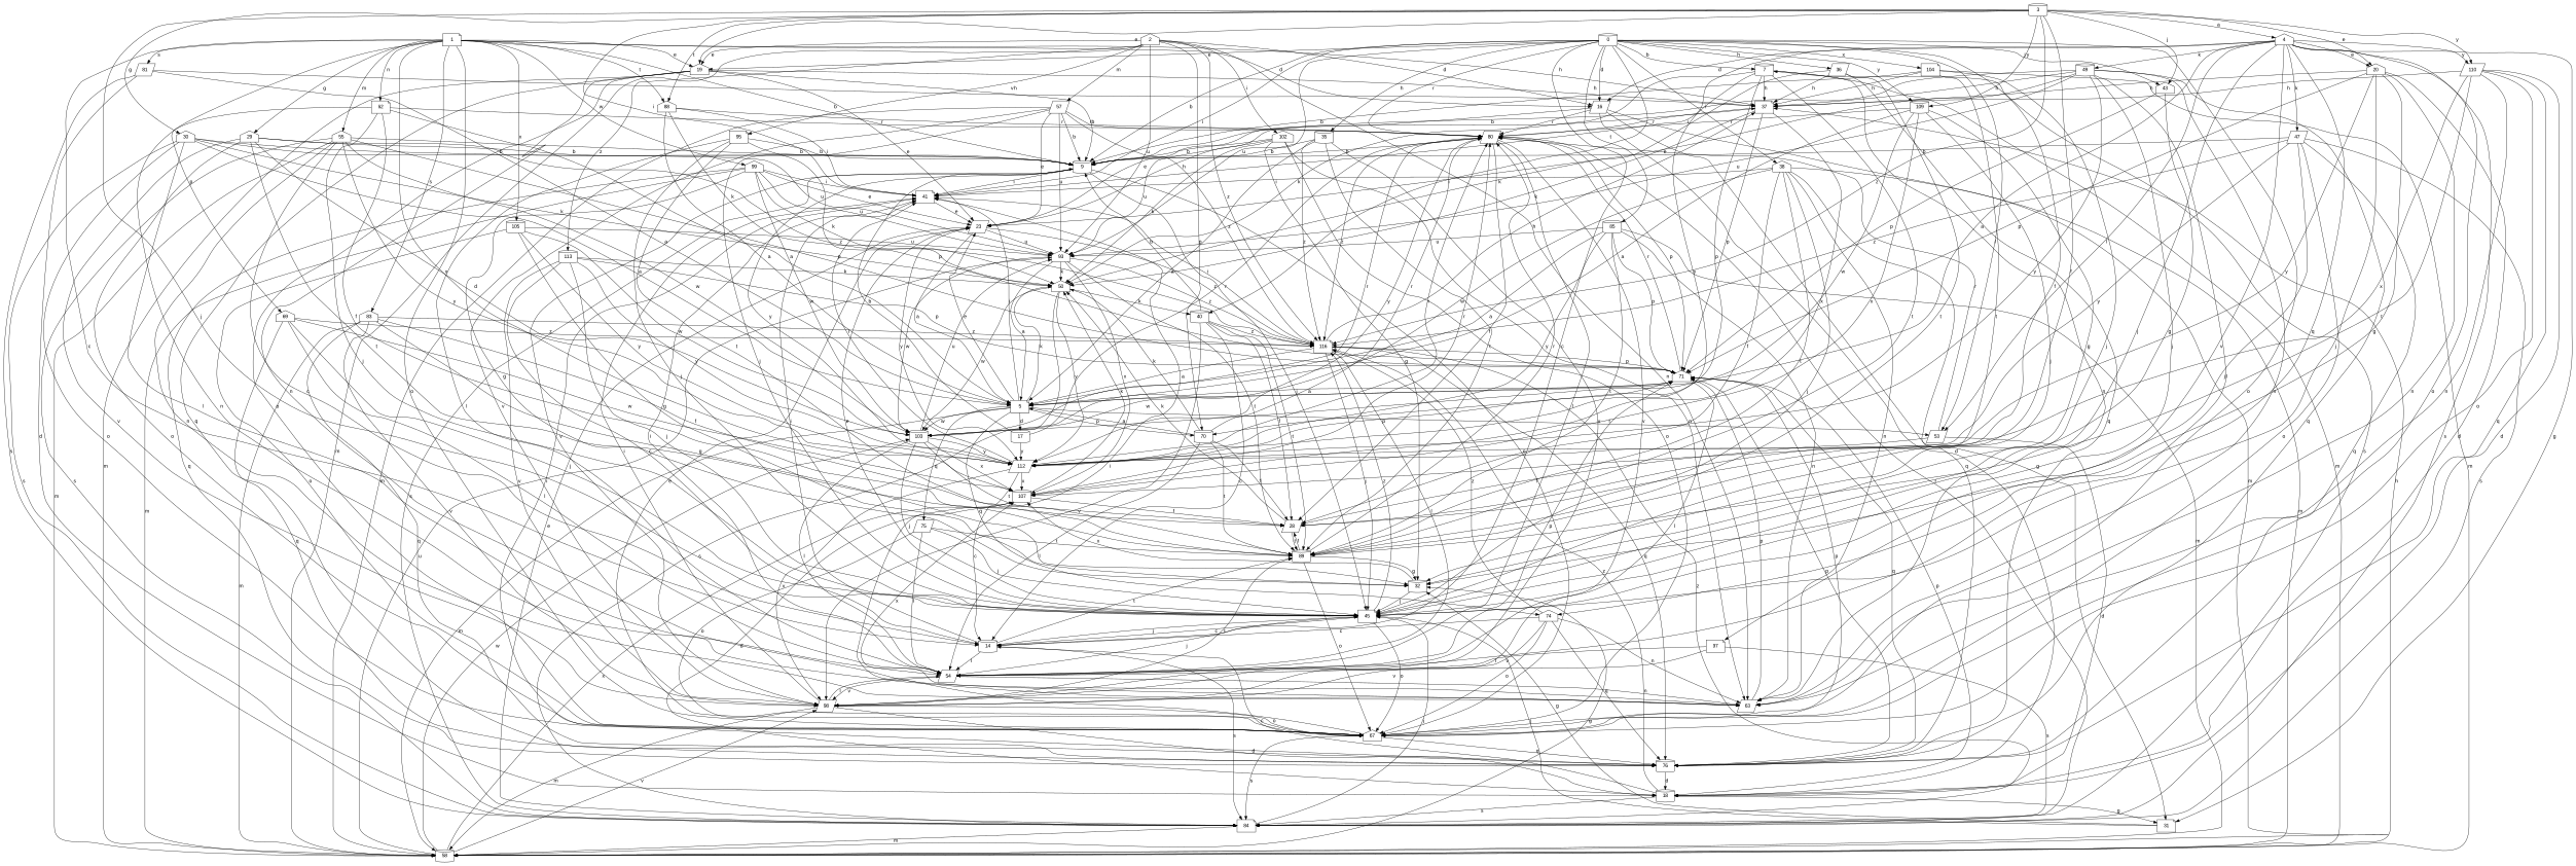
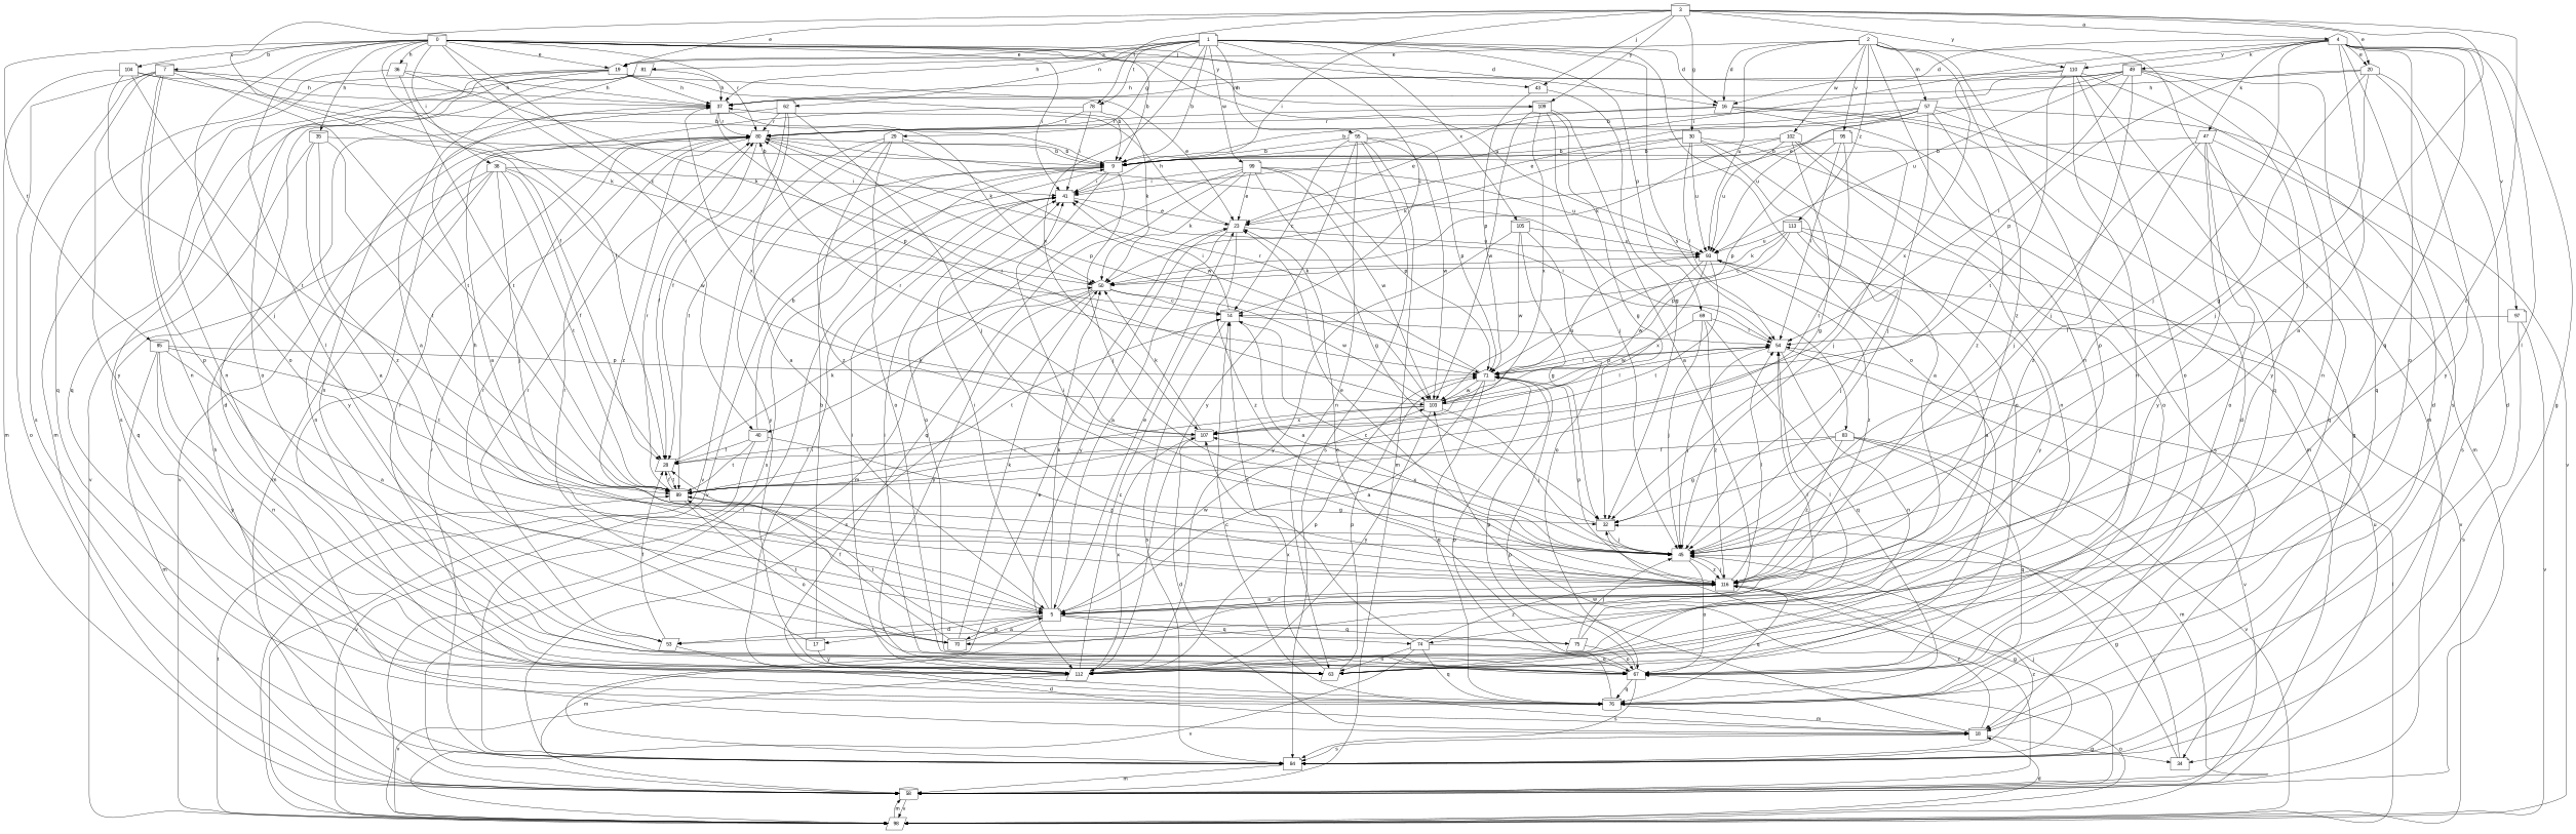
  strict digraph {
    fontname="Liberation Sans"
    node [fontname="Liberation Sans" shape=cylinder]
    edge [fontname="Liberation Sans"]
    0
    7
    9
    14
    16 [shape=parallelogram]
    19 [shape=house]
    28 [shape=parallelogram]
    35
    36 [shape=parallelogram]
    38 [shape=house]
    40
    41 [shape=note]
    43 [shape=house]
    53 [shape=parallelogram]
    67 [shape=house]
    80 [shape=parallelogram]
    85
    93 [shape=house]
    104 [shape=note]
    109
    37 [shape=note]
    58
    63 [shape=parallelogram]
    70
    84 [shape=note]
    50 [shape=house]
    89
    112 [shape=parallelogram]
    45 [shape=note]
    98 [shape=parallelogram]
    54 [shape=parallelogram]
-   31 [shape=note]
+   31 [shape=note label=34]
    23 [shape=parallelogram]
    18
    76
    116 [shape=note]
    5 [shape=note]
    103
    71 [shape=house]
    32
    107
    1 [shape=note]
    29 [shape=house]
    55 [shape=house]
    62 [shape=note]
    69 [shape=house]
    81 [shape=parallelogram]
    83 [shape=house]
-   88 [shape=house]
-   99 [shape=house]
+   88 [shape=house label=78]
+   99 [shape=note]
    105
    2 [shape=house]
    57 [shape=parallelogram]
    95 [shape=note]
    102 [shape=house]
    113
    3
    4 [shape=house]
    20 [shape=house]
-   30 [shape=house]
+   30 [shape=note]
    110 [shape=parallelogram]
    47 [shape=parallelogram]
    49
    74 [shape=house]
    97 [shape=note]
    17
    75 [shape=parallelogram]
    0 -> 7 [label=b]
    0 -> 9 [label=b]
    0 -> 14 [label=c]
    0 -> 16 [label=d]
    0 -> 19 [label=e]
    0 -> 28 [label=f]
    0 -> 35 [label=h]
    0 -> 36 [label=h]
    0 -> 38 [label=i]
    0 -> 40 [label=i]
    0 -> 41 [label=i]
    0 -> 43 [label=j]
    0 -> 53 [label=l]
    0 -> 67 [label=o]
    0 -> 80 [label=r]
    0 -> 85 [label=t]
    0 -> 93 [label=u]
    0 -> 104 [label=x]
    0 -> 109 [label=y]
    7 -> 37 [label=h]
-   7 -> 58 [label=m]
+   7 -> 58 [label=o]
    7 -> 63 [label=n]
    7 -> 70 [label=p]
-   84 -> 7 [label=s]
+   7 -> 84 [label=s]
    7 -> 50 [label=k]
    7 -> 89 [label=t]
    7 -> 112 [label=y]
    9 -> 41 [label=i]
    9 -> 67 [label=o]
    9 -> 84 [label=s]
    9 -> 112 [label=y]
    9 -> 45 [label=j]
    9 -> 98 [label=v]
    14 -> 41 [label=i]
    14 -> 84 [label=s]
    14 -> 89 [label=t]
-   14 -> 45 [label=j]
+   14 -> 45 [label=a]
    14 -> 54 [label=l]
    16 -> 80 [label=r]
    16 -> 58 [label=m]
    16 -> 31 [label=g]
    16 -> 23 [label=e]
    16 -> 18 [label=d]
    19 -> 9 [label=b]
    19 -> 67 [label=o]
    19 -> 37 [label=h]
    19 -> 58 [label=m]
    19 -> 63 [label=n]
    19 -> 23 [label=e]
    19 -> 76 [label=q]
    28 -> 50 [label=k]
    28 -> 89 [label=t]
    35 -> 9 [label=b]
    35 -> 89 [label=t]
    35 -> 98 [label=v]
    35 -> 116 [label=z]
    35 -> 5 [label=a]
    36 -> 37 [label=h]
    36 -> 50 [label=k]
    36 -> 89 [label=t]
    36 -> 76 [label=q]
    38 -> 28 [label=f]
    38 -> 41 [label=i]
    38 -> 58 [label=m]
    38 -> 63 [label=n]
    38 -> 89 [label=t]
    38 -> 45 [label=j]
    38 -> 76 [label=q]
    38 -> 103 [label=w]
    40 -> 9 [label=b]
-   40 -> 14 [label=c]
+   50 -> 14 [label=c]
    40 -> 28 [label=f]
    40 -> 89 [label=t]
    40 -> 98 [label=v]
    40 -> 116 [label=z]
    41 -> 23 [label=e]
    43 -> 71 [label=p]
    43 -> 32 [label=g]
    53 -> 28 [label=f]
    53 -> 80 [label=r]
    53 -> 18 [label=d]
    67 -> 41 [label=i]
    67 -> 84 [label=s]
    67 -> 23 [label=e]
    67 -> 76 [label=q]
    67 -> 71 [label=p]
    80 -> 9 [label=b]
    80 -> 28 [label=f]
    80 -> 112 [label=y]
    80 -> 98 [label=v]
    80 -> 54 [label=l]
    80 -> 116 [label=z]
    80 -> 71 [label=p]
-   85 -> 93 [label=u]
+   113 -> 93 [label=u]
    85 -> 58 [label=m]
    85 -> 63 [label=n]
    85 -> 89 [label=t]
    85 -> 112 [label=y]
    85 -> 5 [label=a]
    85 -> 71 [label=p]
    93 -> 50 [label=k]
    93 -> 89 [label=t]
    93 -> 116 [label=z]
    93 -> 5 [label=a]
    93 -> 103 [label=w]
    93 -> 107 [label=x]
    104 -> 9 [label=b]
    104 -> 37 [label=h]
    104 -> 58 [label=m]
    104 -> 89 [label=t]
    104 -> 45 [label=j]
    109 -> 80 [label=r]
    109 -> 45 [label=j]
    109 -> 5 [label=a]
    109 -> 103 [label=w]
    109 -> 32 [label=g]
    109 -> 107 [label=x]
    37 -> 80 [label=r]
    37 -> 50 [label=k]
    37 -> 71 [label=p]
    37 -> 107 [label=x]
    58 -> 93 [label=u]
    58 -> 37 [label=h]
    58 -> 98 [label=v]
    58 -> 103 [label=w]
    58 -> 32 [label=g]
-   58 -> 107 [label=x]
    63 -> 71 [label=p]
    63 -> 107 [label=x]
    70 -> 28 [label=f]
    70 -> 80 [label=r]
    70 -> 50 [label=k]
    70 -> 89 [label=t]
    70 -> 54 [label=l]
    70 -> 5 [label=a]
    84 -> 80 [label=r]
    84 -> 58 [label=m]
    84 -> 45 [label=j]
    84 -> 23 [label=e]
    84 -> 116 [label=z]
    50 -> 40 [label=k]
    50 -> 84 [label=s]
    50 -> 112 [label=y]
    50 -> 103 [label=w]
    89 -> 28 [label=f]
    89 -> 67 [label=o]
    89 -> 80 [label=r]
    89 -> 32 [label=g]
    112 -> 14 [label=c]
    112 -> 41 [label=i]
    112 -> 80 [label=r]
    112 -> 98 [label=v]
    112 -> 71 [label=p]
    112 -> 107 [label=x]
    45 -> 14 [label=c]
    45 -> 67 [label=o]
    45 -> 23 [label=e]
    45 -> 116 [label=z]
    98 -> 41 [label=i]
    98 -> 67 [label=o]
    98 -> 58 [label=m]
    98 -> 89 [label=t]
    98 -> 54 [label=l]
    98 -> 18 [label=d]
    54 -> 41 [label=i]
    54 -> 63 [label=n]
    54 -> 45 [label=j]
    54 -> 98 [label=v]
    54 -> 71 [label=p]
    31 -> 45 [label=j]
    31 -> 32 [label=g]
    23 -> 93 [label=u]
    23 -> 37 [label=h]
    23 -> 112 [label=y]
    23 -> 116 [label=z]
    23 -> 5 [label=a]
    18 -> 14 [label=c]
    18 -> 84 [label=s]
    18 -> 31 [label=g]
    18 -> 116 [label=z]
    18 -> 71 [label=p]
    76 -> 41 [label=i]
-   76 -> 18 [label=d]
+   76 -> 18 [label=m]
    76 -> 71 [label=p]
    116 -> 41 [label=i]
    116 -> 37 [label=h]
    116 -> 45 [label=j]
    116 -> 54 [label=l]
    116 -> 76 [label=q]
    116 -> 5 [label=a]
    116 -> 71 [label=p]
    5 -> 41 [label=i]
    5 -> 53 [label=l]
    5 -> 58 [label=m]
    5 -> 70 [label=p]
    5 -> 50 [label=k]
    5 -> 23 [label=e]
    5 -> 103 [label=w]
    5 -> 74 [label=q]
    5 -> 17 [label=d]
    5 -> 75 [label=q]
    103 -> 80 [label=r]
    103 -> 93 [label=u]
    103 -> 89 [label=t]
    103 -> 112 [label=y]
    103 -> 45 [label=j]
    103 -> 54 [label=l]
    103 -> 107 [label=x]
    71 -> 80 [label=r]
    71 -> 54 [label=l]
    71 -> 76 [label=q]
    71 -> 5 [label=a]
    71 -> 103 [label=w]
    32 -> 45 [label=j]
    32 -> 107 [label=x]
    107 -> 28 [label=f]
    107 -> 80 [label=r]
    107 -> 50 [label=k]
    107 -> 18 [label=d]
    1 -> 9 [label=b]
    1 -> 14 [label=c]
    1 -> 16 [label=d]
    1 -> 19 [label=e]
    1 -> 67 [label=o]
    1 -> 37 [label=h]
    1 -> 107 [label=x]
    1 -> 29 [label=g]
    1 -> 55 [label=m]
    1 -> 62 [label=n]
    1 -> 69 [label=p]
    1 -> 81 [label=s]
    1 -> 83 [label=s]
    1 -> 88 [label=t]
    1 -> 99 [label=w]
    1 -> 105 [label=x]
    29 -> 9 [label=b]
    29 -> 67 [label=o]
    29 -> 89 [label=t]
    29 -> 98 [label=v]
    29 -> 116 [label=z]
-   29 -> 103 [label=d]
+   29 -> 103 [label=w]
    55 -> 9 [label=b]
    55 -> 14 [label=c]
    55 -> 58 [label=m]
    55 -> 63 [label=n]
    55 -> 84 [label=s]
    55 -> 112 [label=y]
    55 -> 103 [label=w]
    55 -> 71 [label=p]
    62 -> 28 [label=f]
    62 -> 80 [label=r]
    62 -> 63 [label=n]
    62 -> 45 [label=j]
    62 -> 5 [label=a]
    69 -> 45 [label=j]
    69 -> 54 [label=l]
    69 -> 76 [label=q]
    69 -> 116 [label=z]
-   69 -> 107 [label=w]
+   69 -> 103 [label=w]
    81 -> 37 [label=h]
    81 -> 84 [label=s]
    81 -> 18 [label=d]
    81 -> 5 [label=a]
    83 -> 28 [label=f]
    83 -> 58 [label=m]
    83 -> 98 [label=v]
    83 -> 76 [label=q]
    83 -> 116 [label=z]
    83 -> 32 [label=g]
    88 -> 41 [label=i]
    88 -> 80 [label=r]
    88 -> 50 [label=k]
    88 -> 5 [label=a]
    99 -> 41 [label=i]
    99 -> 93 [label=u]
    99 -> 58 [label=m]
    99 -> 50 [label=k]
    99 -> 23 [label=e]
    99 -> 76 [label=q]
    99 -> 103 [label=w]
+   99 -> 71 [label=p]
    99 -> 32 [label=g]
    105 -> 67 [label=o]
    105 -> 93 [label=u]
    105 -> 112 [label=y]
    105 -> 103 [label=w]
    105 -> 32 [label=g]
    2 -> 16 [label=d]
    2 -> 19 [label=e]
    2 -> 93 [label=u]
    2 -> 58 [label=m]
    2 -> 63 [label=n]
    2 -> 70 [label=p]
    2 -> 116 [label=z]
    2 -> 57 [label=m]
    2 -> 95 [label=v]
-   2 -> 102 [label=i]
+   2 -> 102 [label=w]
    2 -> 113 [label=z]
    57 -> 9 [label=b]
    57 -> 80 [label=r]
    57 -> 93 [label=u]
    57 -> 58 [label=m]
    57 -> 45 [label=j]
    57 -> 98 [label=v]
    57 -> 23 [label=e]
    57 -> 116 [label=z]
    95 -> 9 [label=b]
    95 -> 89 [label=t]
    95 -> 45 [label=j]
    95 -> 54 [label=l]
    95 -> 71 [label=p]
    102 -> 9 [label=b]
    102 -> 67 [label=o]
    102 -> 93 [label=u]
    102 -> 63 [label=n]
    102 -> 50 [label=k]
    102 -> 32 [label=g]
    113 -> 14 [label=c]
    113 -> 50 [label=k]
    113 -> 112 [label=y]
    113 -> 45 [label=j]
    113 -> 98 [label=v]
    113 -> 71 [label=p]
    3 -> 19 [label=e]
    3 -> 28 [label=f]
    3 -> 41 [label=i]
    3 -> 43 [label=j]
    3 -> 109 [label=y]
    3 -> 45 [label=j]
    3 -> 116 [label=z]
    3 -> 88 [label=t]
    3 -> 4 [label=a]
    3 -> 20 [label=e]
    3 -> 30 [label=g]
    3 -> 110 [label=y]
    4 -> 16 [label=d]
    4 -> 41 [label=i]
    4 -> 53 [label=l]
    4 -> 67 [label=o]
    4 -> 84 [label=s]
    4 -> 45 [label=j]
    4 -> 31 [label=g]
    4 -> 5 [label=a]
    4 -> 20 [label=e]
    4 -> 110 [label=y]
    4 -> 47 [label=k]
    4 -> 49 [label=k]
    4 -> 74 [label=q]
    4 -> 97 [label=v]
    20 -> 37 [label=h]
-   20 -> 63 [label=n]
    20 -> 112 [label=y]
    20 -> 45 [label=j]
    20 -> 18 [label=d]
    20 -> 71 [label=p]
    20 -> 32 [label=g]
    30 -> 9 [label=b]
    30 -> 67 [label=o]
    30 -> 93 [label=u]
    30 -> 84 [label=s]
    30 -> 50 [label=k]
    30 -> 54 [label=l]
    30 -> 5 [label=a]
    110 -> 67 [label=o]
    110 -> 37 [label=h]
    110 -> 63 [label=n]
    110 -> 89 [label=t]
    110 -> 18 [label=d]
    110 -> 76 [label=q]
    110 -> 107 [label=x]
    47 -> 9 [label=b]
    47 -> 67 [label=o]
    47 -> 84 [label=s]
    47 -> 112 [label=y]
    47 -> 45 [label=j]
    47 -> 76 [label=q]
    47 -> 116 [label=z]
    49 -> 9 [label=b]
    49 -> 93 [label=u]
    49 -> 37 [label=h]
    49 -> 63 [label=n]
    49 -> 112 [label=y]
    49 -> 45 [label=j]
    49 -> 54 [label=l]
    49 -> 23 [label=e]
    49 -> 76 [label=q]
    74 -> 14 [label=c]
    74 -> 67 [label=o]
    74 -> 63 [label=n]
    74 -> 98 [label=v]
    74 -> 76 [label=q]
    74 -> 116 [label=z]
    97 -> 84 [label=s]
    97 -> 98 [label=v]
    97 -> 54 [label=l]
    17 -> 9 [label=b]
    17 -> 80 [label=r]
    17 -> 112 [label=y]
    75 -> 67 [label=o]
    75 -> 89 [label=t]
    75 -> 45 [label=j]
    75 -> 54 [label=l]
  }
